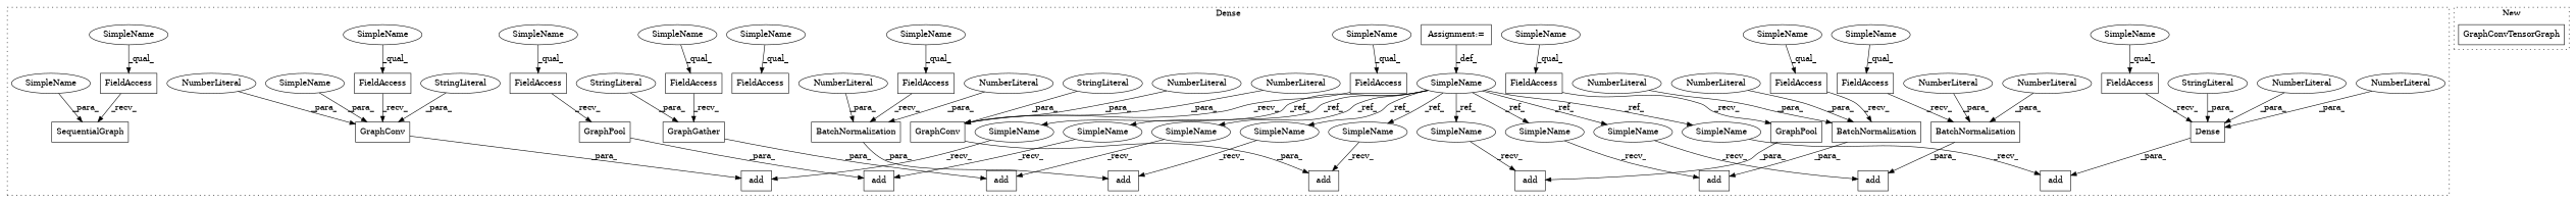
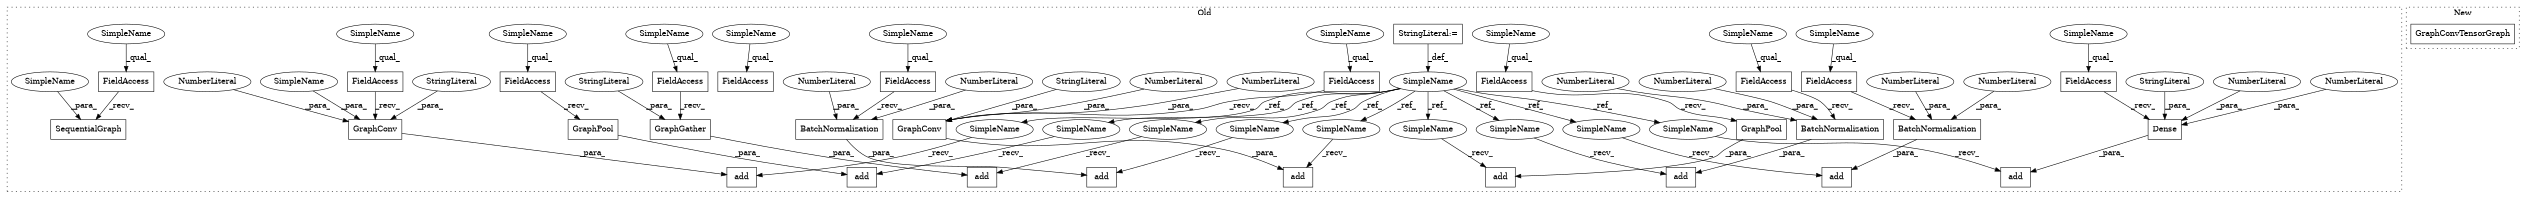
  digraph {
    node [a=42 l=11 s=1435 shape=ellipse]
    n1 [a=32 label=GraphPool s=1447 shape=box]
    n2 [a=32 l="4,1" label=add s="1431,1458" shape=box]
    n3 [a=22 label=FieldAccess shape=box]
    n4 [a=22 label=FieldAccess s=1372 shape=box]
    n5 [a=32 l="19,1" label=BatchNormalization s="1384,1411" shape=box]
    n6 [a=32 l="4,1" label=add s="1368,1412" shape=box]
    n7 [a=34 l=6 label=NumberLiteral s=1403]
    n8 [a=34 l=1 label=NumberLiteral s=1410]
    n9 [a=22 label=FieldAccess s=1312 shape=box]
    n10 [label=SimpleName s=1071]
    n11 [a=32 l="4,1" label=add s="1308,1349" shape=box]
    n12 [a=22 label=FieldAccess s=1266 shape=box]
    n13 [a=32 l="4,1" label=add s="1533,1577" shape=box]
    n14 [a=32 label=GraphPool s=1278 shape=box]
    n15 [a=32 l="4,1" label=add s="1262,1289" shape=box]
    n16 [a=22 label=FieldAccess s=1600 shape=box]
    n17 [a=32 l="4,1" label=add s="1136,1180" shape=box]
    n18 [a=22 label=FieldAccess s=1481 shape=box]
    n19 [a=32 l="4,1" label=add s="1477,1514" shape=box]
    n20 [a=32 l="6,1" label=Dense s="1493,1513" shape=box]
    n21 [a=32 l="4,1" label=add s="1596,1642" shape=box]
    n22 [a=34 l=3 label=NumberLiteral s=1499]
    n23 [a=32 l="4,1" label=add s="1199,1243" shape=box]
    n24 [a=34 l=3 label=NumberLiteral s=1503]
    n25 [a=22 label=FieldAccess s=1537 shape=box]
    n26 [a=22 label=FieldAccess s=1083 shape=box]
    n27 [a=22 label=FieldAccess s=1203 shape=box]
    n28 [a=22 l=15 label=FieldAccess s=1655 shape=box]
    n29 [a=22 label=FieldAccess s=1140 shape=box]
    n30 [a=32 l="10,1" label=GraphConv s="1324,1348" shape=box]
    n31 [a=34 l=3 label=NumberLiteral s=1338]
    n32 [a=34 l=3 label=NumberLiteral s=1334]
    n33 [a=32 l="10,1" label=GraphConv s="1152,1179" shape=box]
    n34 [a=34 l=3 label=NumberLiteral s=1162]
    n35 [a=32 l="16,1" label=SequentialGraph s="1095,1117" shape=box]
    n36 [a=32 l="12,1" label=GraphGather s="1612,1641" shape=box]
    n37 [a=45 l=6 label=StringLiteral s=1635]
-   n38 [a=7 l=1 label="Assignment:=" s=1082 shape=box]
+   n38 [a=7 l=1 label="StringLiteral:=" s=1082 shape=box]
    n39 [a=45 l=6 label=StringLiteral s=1342]
    n40 [a=45 l=6 label=StringLiteral s=1507]
    n41 [a=45 l=6 label=StringLiteral s=1173]
    n42 [a=32 l="19,1" label=BatchNormalization s="1215,1242" shape=box]
    n43 [a=34 l=6 label=NumberLiteral s=1234]
    n44 [a=34 l=1 label=NumberLiteral s=1241]
    n45 [a=32 l="19,1" label=BatchNormalization s="1549,1576" shape=box]
    n46 [a=34 l=6 label=NumberLiteral s=1568]
    n47 [a=34 l=1 label=NumberLiteral s=1575]
    n48 [l=8 label=SimpleName s=1372]
    n49 [l=8 label=SimpleName s=1481]
    n50 [l=8 label=SimpleName s=1203]
    n51 [l=8 label=SimpleName s=1655]
    n52 [l=8 label=SimpleName s=1600]
    n53 [l=8 label=SimpleName s=1537]
    n54 [l=8 label=SimpleName]
    n55 [l=8 label=SimpleName s=1083]
    n56 [l=8 label=SimpleName s=1312]
    n57 [l=8 label=SimpleName s=1266]
    n58 [l=8 label=SimpleName s=1140]
    n59 [l=6 label=SimpleName s=1166]
    n60 [l=6 label=SimpleName s=1111]
    n61 [label=SimpleName s=1584]
    n62 [label=SimpleName s=1356]
    n63 [label=SimpleName s=1296]
    n64 [label=SimpleName s=1124]
    n65 [label=SimpleName s=1465]
    n66 [label=SimpleName s=1250]
    n67 [label=SimpleName s=1521]
    n68 [label=SimpleName s=1187]
    n69 [label=SimpleName s=1419]
    n70 [a=32 l="21,1" label=GraphConvTensorGraph s="967,1030" shape=box]
    subgraph cluster_1 {
-     label=Dense
+     label=Old
      style=dotted
      n1
      n2
      n3
      n4
      n5
      n6
      n7
      n8
      n9
      n10
      n11
      n12
      n13
      n14
      n15
      n16
      n17
      n18
      n19
      n20
      n21
      n22
      n23
      n24
      n25
      n26
      n27
      n28
      n29
      n30
      n31
      n32
      n33
      n34
      n35
      n36
      n37
      n38
      n39
      n40
      n41
      n42
      n43
      n44
      n45
      n46
      n47
      n48
      n49
      n50
      n51
      n52
      n53
      n54
      n55
      n56
      n57
      n58
      n59
      n60
      n61
      n62
      n63
      n64
      n65
      n66
      n67
      n68
      n69
    }
    subgraph cluster_2 {
      label=New
      style=dotted
      n70
    }
    n1 -> n2 [label=_para_]
    n3 -> n1 [label=_recv_]
    n4 -> n5 [label=_recv_]
    n5 -> n6 [label=_para_]
    n7 -> n5 [label=_para_]
    n8 -> n5 [label=_para_]
    n9 -> n30 [label=_recv_]
    n10 -> n61 [label=_ref_]
    n10 -> n62 [label=_ref_]
    n10 -> n63 [label=_ref_]
    n10 -> n64 [label=_ref_]
    n10 -> n65 [label=_ref_]
    n10 -> n66 [label=_ref_]
    n10 -> n67 [label=_ref_]
    n10 -> n68 [label=_ref_]
    n10 -> n69 [label=_ref_]
    n12 -> n14 [label=_recv_]
    n14 -> n15 [label=_para_]
    n16 -> n36 [label=_recv_]
    n18 -> n20 [label=_recv_]
    n20 -> n19 [label=_para_]
    n22 -> n20 [label=_para_]
    n24 -> n20 [label=_para_]
    n25 -> n45 [label=_recv_]
    n26 -> n35 [label=_recv_]
    n27 -> n42 [label=_recv_]
    n29 -> n33 [label=_recv_]
    n30 -> n11 [label=_para_]
    n31 -> n30 [label=_para_]
    n32 -> n30 [label=_para_]
    n33 -> n17 [label=_para_]
    n34 -> n33 [label=_para_]
    n36 -> n21 [label=_para_]
    n37 -> n36 [label=_para_]
    n38 -> n10 [label=_def_]
    n39 -> n30 [label=_para_]
    n40 -> n20 [label=_para_]
    n41 -> n33 [label=_para_]
    n42 -> n23 [label=_para_]
    n43 -> n42 [label=_para_]
    n44 -> n42 [label=_para_]
    n45 -> n13 [label=_para_]
    n46 -> n45 [label=_para_]
    n47 -> n45 [label=_para_]
    n48 -> n4 [label=_qual_]
    n49 -> n18 [label=_qual_]
    n50 -> n27 [label=_qual_]
    n51 -> n28 [label=_qual_]
    n52 -> n16 [label=_qual_]
    n53 -> n25 [label=_qual_]
    n54 -> n3 [label=_qual_]
    n55 -> n26 [label=_qual_]
    n56 -> n9 [label=_qual_]
    n57 -> n12 [label=_qual_]
    n58 -> n29 [label=_qual_]
    n59 -> n33 [label=_para_]
    n60 -> n35 [label=_para_]
    n61 -> n21 [label=_recv_]
    n62 -> n6 [label=_recv_]
    n63 -> n11 [label=_recv_]
    n64 -> n17 [label=_recv_]
    n65 -> n19 [label=_recv_]
    n66 -> n15 [label=_recv_]
    n67 -> n13 [label=_recv_]
    n68 -> n23 [label=_recv_]
    n69 -> n2 [label=_recv_]
  }
